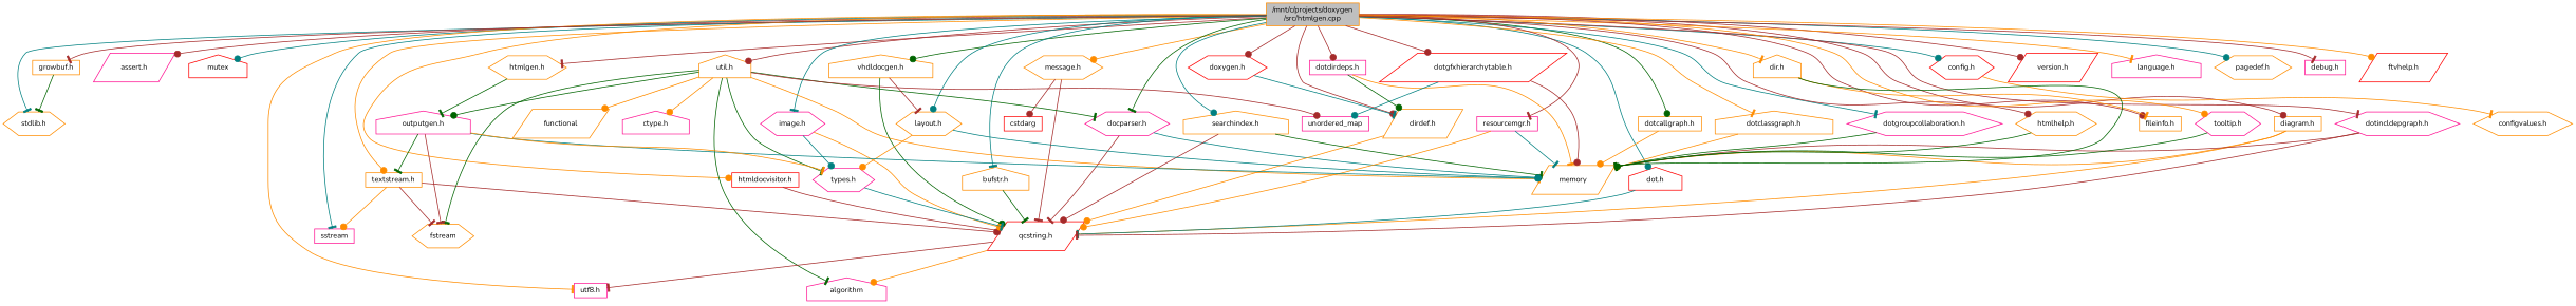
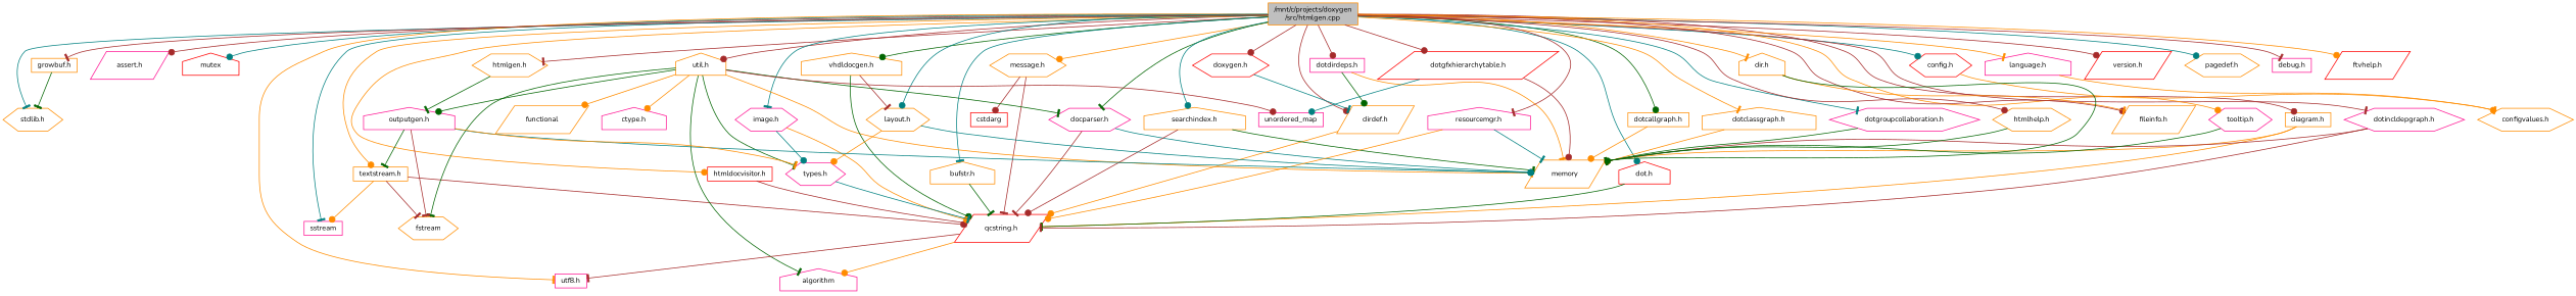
  digraph {
    fontname=Nunito
    node [color=darkorange fillcolor=white fontname=Nunito fontsize=10 shape=hexagon style=filled]
    edge [arrowhead=dot color=brown fontname=Nunito fontsize=10 labelfontname=Helvetica labelfontsize=10 style=solid]
    n1 [fillcolor=grey75 fontcolor=black height=0.2 label="/mnt/c/projects/doxygen\l/src/htmlgen.cpp" shape=box width=0.4]
    n2 [height=0.2 label="stdlib.h" width=0.4]
    n3 [color=deeppink height=0.2 label="assert.h" shape=parallelogram width=0.4]
    n4 [color=red height=0.2 label=mutex shape=house width=0.4]
    n5 [color=deeppink height=0.2 label=sstream shape=box width=0.4]
    n6 [height=0.2 label="message.h" width=0.4]
    n7 [color=deeppink height=0.2 label="utf8.h" shape=box width=0.4]
    n8 [height=0.2 label="htmlgen.h" width=0.4]
    n9 [height=0.2 label="textstream.h" shape=box width=0.4]
    n10 [color=red height=0.2 label="config.h" width=0.4]
    n11 [height=0.2 label="util.h" shape=house width=0.4]
    n12 [color=deeppink height=0.2 label="docparser.h" width=0.4]
    n13 [color=red height=0.2 label="doxygen.h" width=0.4]
    n14 [height=0.2 label="dirdef.h" shape=parallelogram width=0.4]
    n15 [height=0.2 label="diagram.h" shape=box width=0.4]
    n16 [color=red height=0.2 label="version.h" shape=parallelogram width=0.4]
    n17 [color=red height=0.2 label="dot.h" shape=house width=0.4]
    n18 [height=0.2 label="dotcallgraph.h" shape=box width=0.4]
    n19 [height=0.2 label="dotclassgraph.h" shape=house width=0.4]
    n20 [color=deeppink height=0.2 label="dotdirdeps.h" shape=box width=0.4]
    n21 [color=red height=0.2 label="dotgfxhierarchytable.h" shape=parallelogram width=0.4]
    n22 [color=deeppink height=0.2 label="dotgroupcollaboration.h" width=0.4]
    n23 [color=deeppink height=0.2 label="dotincldepgraph.h" width=0.4]
    n24 [color=deeppink height=0.2 label="language.h" shape=house width=0.4]
    n25 [height=0.2 label="htmlhelp.h" width=0.4]
    n26 [color=red height=0.2 label="htmldocvisitor.h" shape=box width=0.4]
    n27 [height=0.2 label="searchindex.h" shape=house width=0.4]
    n28 [height=0.2 label="pagedef.h" width=0.4]
    n29 [color=deeppink height=0.2 label="debug.h" shape=box width=0.4]
    n30 [height=0.2 label="vhdldocgen.h" shape=house width=0.4]
    n31 [height=0.2 label="layout.h" width=0.4]
    n32 [color=deeppink height=0.2 label="image.h" width=0.4]
    n33 [color=red height=0.2 label="ftvhelp.h" shape=parallelogram width=0.4]
    n34 [height=0.2 label="bufstr.h" shape=house width=0.4]
-   n35 [color=deeppink height=0.2 label="resourcemgr.h" shape=box width=0.4]
+   n35 [color=deeppink height=0.2 label="resourcemgr.h" shape=house width=0.4]
    n36 [color=deeppink height=0.2 label="tooltip.h" width=0.4]
    n37 [height=0.2 label="growbuf.h" shape=box width=0.4]
-   n38 [height=0.2 label="fileinfo.h" shape=box width=0.4]
+   n38 [height=0.2 label="fileinfo.h" shape=parallelogram width=0.4]
    n39 [height=0.2 label="dir.h" shape=house width=0.4]
    n40 [color=red height=0.2 label=cstdarg shape=box width=0.4]
    n41 [color=red height=0.2 label="qcstring.h" shape=parallelogram width=0.4]
    n42 [color=deeppink height=0.2 label="outputgen.h" shape=house width=0.4]
    n43 [height=0.2 label=fstream width=0.4]
    n44 [height=0.2 label="configvalues.h" width=0.4]
    n45 [color=deeppink height=0.2 label=algorithm shape=house width=0.4]
    n46 [height=0.2 label=memory shape=parallelogram width=0.4]
    n47 [color=deeppink height=0.2 label="types.h" width=0.4]
    n48 [color=deeppink height=0.2 label=unordered_map shape=box width=0.4]
    n49 [height=0.2 label=functional shape=parallelogram width=0.4]
    n50 [color=deeppink height=0.2 label="ctype.h" shape=house width=0.4]
    n1 -> n2 [arrowhead=tee color=teal]
    n1 -> n3
    n1 -> n4 [color=teal]
    n1 -> n5 [arrowhead=tee color=teal]
    n1 -> n6 [color=darkorange]
    n1 -> n7 [arrowhead=tee color=darkorange]
    n1 -> n8 [arrowhead=tee]
    n1 -> n9 [color=darkorange]
    n1 -> n10 [color=teal]
    n1 -> n11
    n1 -> n12 [arrowhead=tee color=darkgreen]
    n1 -> n13
    n1 -> n14
    n1 -> n15
    n1 -> n16
    n1 -> n17 [color=teal]
    n1 -> n18 [color=darkgreen]
    n1 -> n19 [arrowhead=tee color=darkorange]
    n1 -> n20
    n1 -> n21
    n1 -> n22 [arrowhead=tee color=teal]
    n1 -> n23 [arrowhead=tee]
    n1 -> n24 [arrowhead=tee color=darkorange]
    n1 -> n25
    n1 -> n26 [color=darkorange]
    n1 -> n27 [color=teal]
    n1 -> n28 [color=teal]
    n1 -> n29 [arrowhead=tee]
    n1 -> n30 [color=darkgreen]
    n1 -> n31 [color=teal]
    n1 -> n32 [arrowhead=tee color=teal]
    n1 -> n33 [color=darkorange]
    n1 -> n34 [arrowhead=tee color=teal]
    n1 -> n35 [arrowhead=tee]
    n1 -> n36 [color=darkorange]
    n1 -> n37 [arrowhead=tee]
    n1 -> n38
    n1 -> n39 [arrowhead=tee color=darkorange]
    n6 -> n40
    n6 -> n41 [arrowhead=tee]
    n8 -> n42 [arrowhead=tee color=darkgreen]
    n9 -> n5 [color=darkorange]
    n9 -> n41
    n9 -> n43 [arrowhead=tee]
    n10 -> n44 [arrowhead=tee color=darkorange]
    n11 -> n12 [arrowhead=tee color=darkgreen]
    n11 -> n42 [color=darkgreen]
    n11 -> n43 [arrowhead=tee color=darkgreen]
    n11 -> n45 [arrowhead=tee color=darkgreen]
    n11 -> n46 [arrowhead=tee color=darkorange]
    n11 -> n47 [arrowhead=tee color=darkgreen]
    n11 -> n48
    n11 -> n49 [color=darkorange]
    n11 -> n50 [color=darkorange]
    n12 -> n41 [arrowhead=tee]
    n12 -> n46 [color=teal]
    n13 -> n14 [arrowhead=tee color=teal]
    n14 -> n41 [color=darkorange]
    n15 -> n41 [arrowhead=tee color=darkorange]
    n15 -> n46 [arrowhead=tee color=darkorange]
-   n17 -> n41 [arrowhead=tee color=teal]
+   n17 -> n41 [arrowhead=tee color=darkgreen]
    n18 -> n46 [color=darkorange]
    n19 -> n46 [color=darkorange]
    n20 -> n14 [color=darkgreen]
    n20 -> n46 [arrowhead=tee color=darkorange]
    n21 -> n46
    n21 -> n48 [color=teal]
    n22 -> n46 [arrowhead=tee color=darkgreen]
    n23 -> n41 [arrowhead=tee]
    n23 -> n46 [arrowhead=tee]
+   n24 -> n44 [color=darkorange]
    n25 -> n46 [arrowhead=tee color=darkgreen]
    n26 -> n41 [arrowhead=tee]
    n27 -> n41
    n27 -> n46 [arrowhead=tee color=darkgreen]
    n30 -> n31 [arrowhead=tee]
    n30 -> n41 [color=darkgreen]
    n31 -> n46 [color=teal]
    n31 -> n47 [color=darkorange]
    n32 -> n41 [color=darkorange]
    n32 -> n47 [color=teal]
    n34 -> n41 [arrowhead=tee color=darkgreen]
    n35 -> n41 [color=darkorange]
    n35 -> n46 [arrowhead=tee color=teal]
    n36 -> n46 [color=darkgreen]
    n37 -> n2 [arrowhead=tee color=darkgreen]
    n39 -> n38 [arrowhead=tee color=darkorange]
    n39 -> n46 [arrowhead=tee color=darkgreen]
    n41 -> n7 [arrowhead=tee]
    n41 -> n45 [color=darkorange]
    n42 -> n9 [arrowhead=tee color=darkgreen]
    n42 -> n43 [arrowhead=tee]
    n42 -> n46 [color=teal]
    n42 -> n47 [arrowhead=tee color=darkorange]
    n47 -> n41 [arrowhead=tee color=teal]
  }
